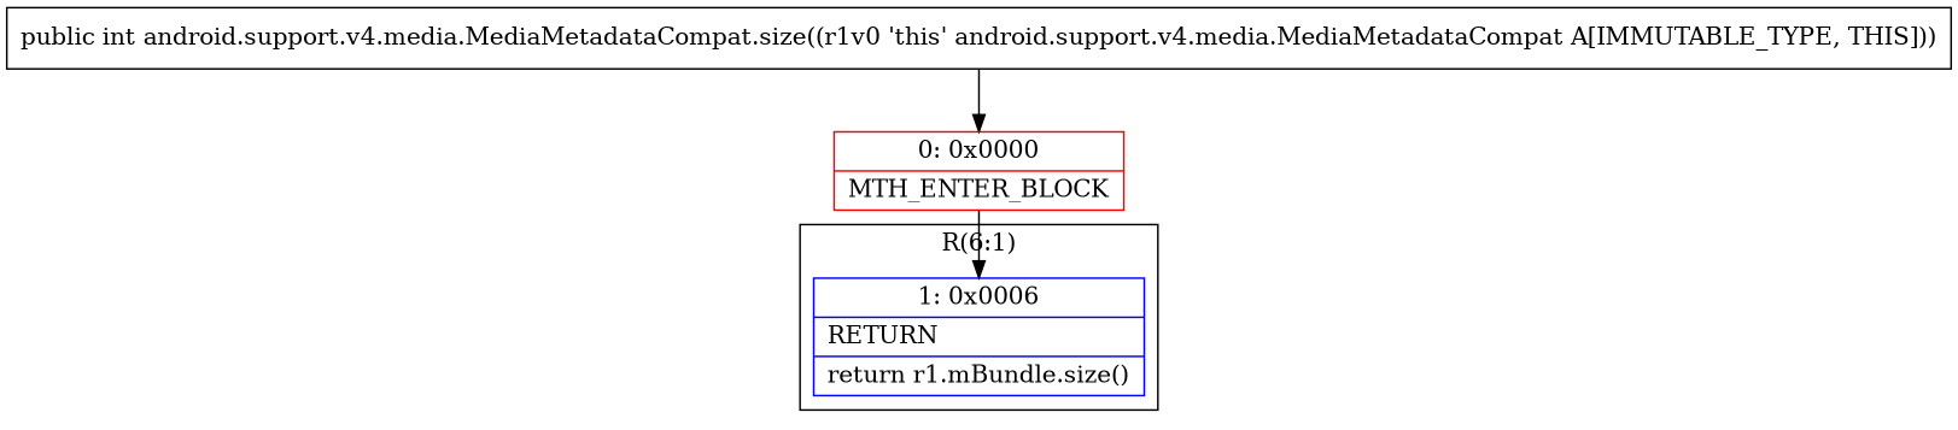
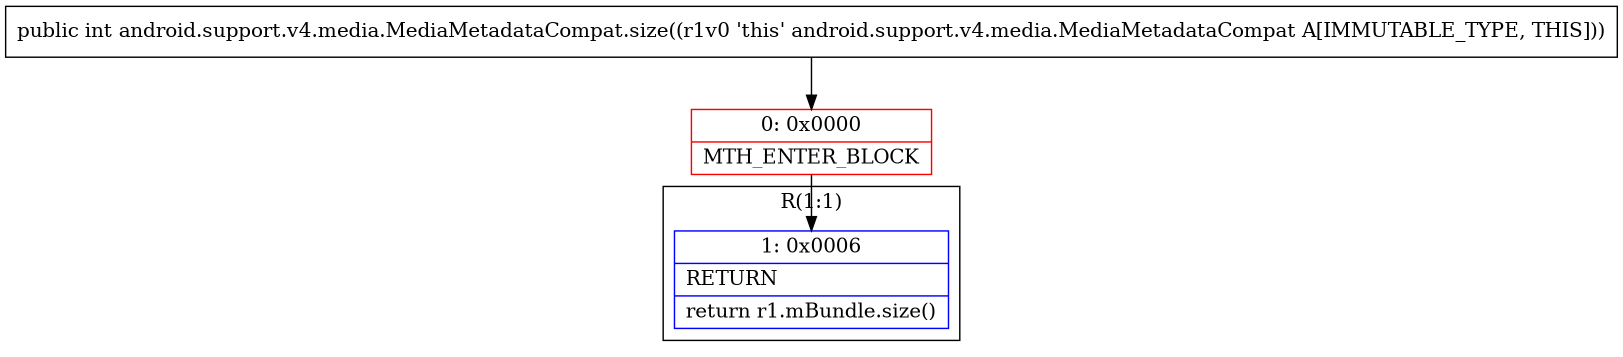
  digraph {
    node [shape=record]
    n1 [color=blue label="{1\:\ 0x0006|RETURN\l|return r1.mBundle.size()\l}"]
    n2 [color=red label="{0\:\ 0x0000|MTH_ENTER_BLOCK\l}"]
    n3 [label="{public int android.support.v4.media.MediaMetadataCompat.size((r1v0 'this' android.support.v4.media.MediaMetadataCompat A[IMMUTABLE_TYPE, THIS])) }"]
    subgraph cluster_1 {
-     label="R(6:1)"
+     label="R(1:1)"
      n1
    }
    n2 -> n1
    n3 -> n2
  }
